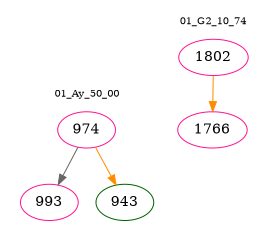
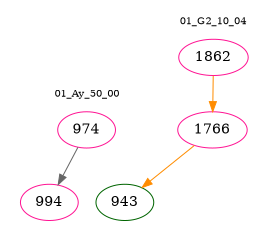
  digraph {
    node [color=deeppink]
    edge [color=darkorange]
    n1 [label=974]
    n2 [color=darkgreen label=943]
-   n3 [label=993]
-   n4 [label=1802]
+   n3 [label=994]
+   n4 [label=1862]
    n5 [label=1766]
    subgraph cluster_1 {
      color=white
      fontsize=10
      label="01_Ay_50_00"
      n1
      n2
      n3
    }
    subgraph cluster_2 {
      color=white
      fontsize=10
-     label="01_G2_10_74"
+     label="01_G2_10_04"
      n4
      n5
    }
-   n1 -> n2
+   n5 -> n2
    n1 -> n3 [color=gray40]
    n4 -> n5
  }
